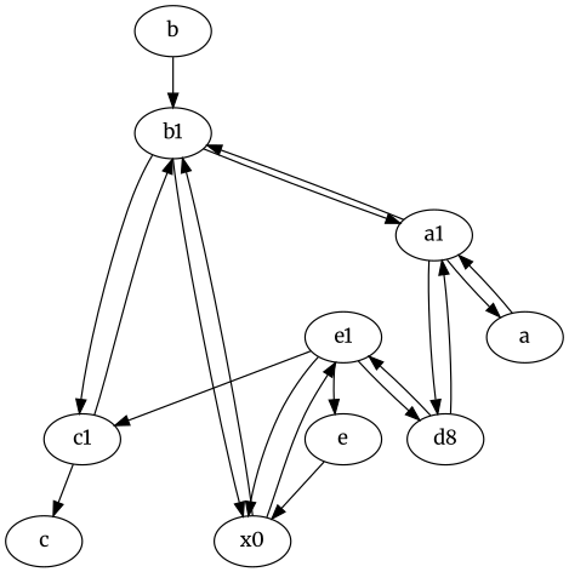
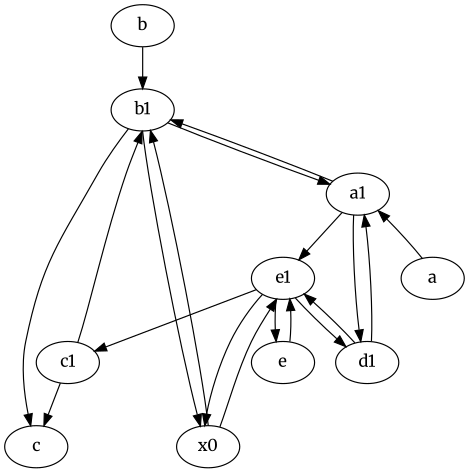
  digraph {
    fontname=Merriweather
    node [fontname=Merriweather]
    edge [fontname=Merriweather]
    b
    b1
    c1
    a1
    x0
    c
    a
-   d1 [label=d8]
+   d1
    e1
    e
    b -> b1
-   b1 -> c1
+   b1 -> c
    b1 -> a1
    b1 -> x0
    c1 -> b1
    c1 -> c
    a1 -> b1
-   a1 -> a
+   a1 -> e1
    a1 -> d1
    x0 -> b1
    x0 -> e1
    a -> a1
    d1 -> a1
    d1 -> e1
    e1 -> c1
    e1 -> x0
    e1 -> d1
    e1 -> e
-   e -> x0
+   e -> e1
  }
